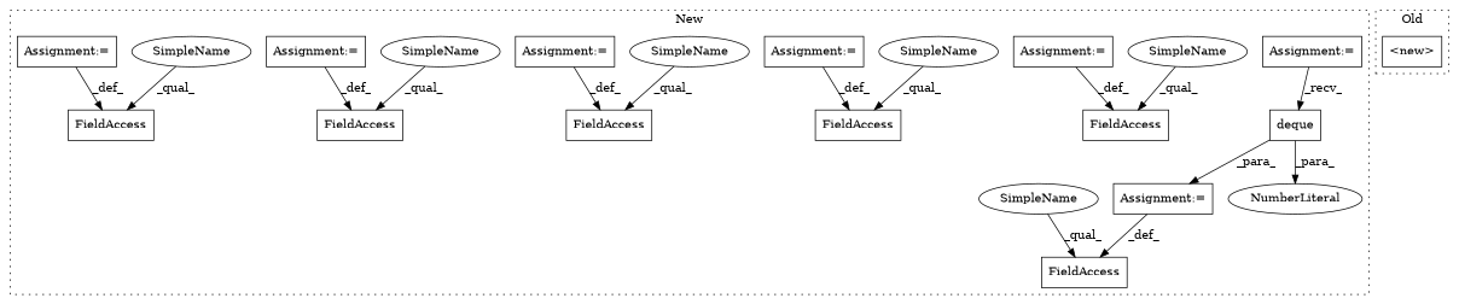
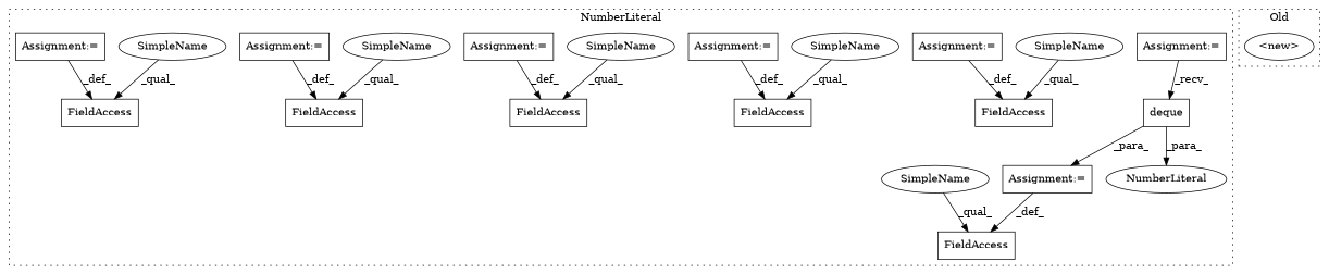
  digraph {
    node [a=7 l=1 s=744 shape=box]
    n1 [a=32 l="6,1" label=deque s="782,791"]
    n2 [a=22 l=25 label=FieldAccess]
    n3 [label="Assignment:=" s=769]
    n4 [a=34 l=3 label=NumberLiteral s=788 shape=ellipse]
    n5 [l=11 label="Assignment:=" s=483]
    n6 [a=22 l=20 label=FieldAccess s=524]
    n7 [a=22 l=14 label=FieldAccess s=630]
    n8 [a=22 l=16 label=FieldAccess s=566]
    n9 [a=22 l=15 label=FieldAccess s=684]
    n10 [a=22 l=14 label=FieldAccess s=715]
    n11 [label="Assignment:=" s=544]
    n12 [label="Assignment:=" s=699]
    n13 [label="Assignment:=" s=644]
    n14 [label="Assignment:=" s=729]
    n15 [label="Assignment:=" s=582]
    n16 [a=42 l=4 label=SimpleName s=684 shape=ellipse]
    n17 [a=42 l=4 label=SimpleName s=715 shape=ellipse]
    n18 [a=42 l=4 label=SimpleName s=566 shape=ellipse]
    n19 [a=42 l=4 label=SimpleName shape=ellipse]
    n20 [a=42 l=4 label=SimpleName s=524 shape=ellipse]
    n21 [a=42 l=4 label=SimpleName s=630 shape=ellipse]
-   n22 [a=46 l=8 label="<new>" s=325]
+   n22 [a=46 l=8 label="<new>" s=325 shape=ellipse]
    subgraph cluster_1 {
-     label=New
+     label=NumberLiteral
      style=dotted
      n1
      n2
      n3
      n4
      n5
      n6
      n7
      n8
      n9
      n10
      n11
      n12
      n13
      n14
      n15
      n16
      n17
      n18
      n19
      n20
      n21
    }
    subgraph cluster_2 {
      label=Old
      style=dotted
      n22
    }
    n1 -> n3 [label=_para_]
    n1 -> n4 [label=_para_]
    n3 -> n2 [label=_def_]
    n5 -> n1 [label=_recv_]
    n11 -> n6 [label=_def_]
    n12 -> n9 [label=_def_]
    n13 -> n7 [label=_def_]
    n14 -> n10 [label=_def_]
    n15 -> n8 [label=_def_]
    n16 -> n9 [label=_qual_]
    n17 -> n10 [label=_qual_]
    n18 -> n8 [label=_qual_]
    n19 -> n2 [label=_qual_]
    n20 -> n6 [label=_qual_]
    n21 -> n7 [label=_qual_]
  }
